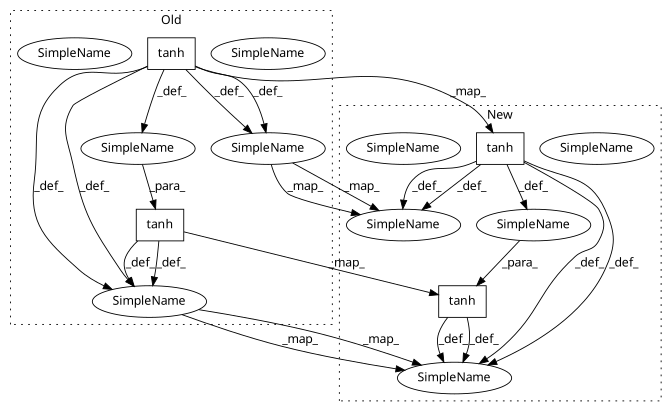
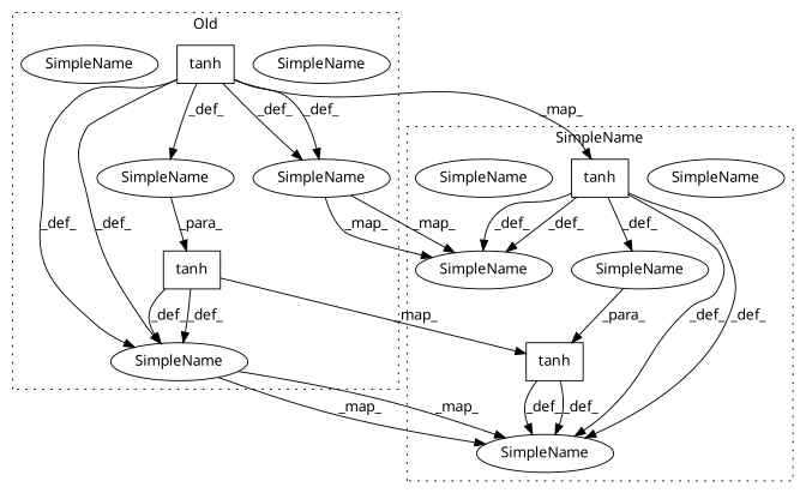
  digraph {
    fontname="Noto Sans"
    node [a=42 l="5,1" s=5186 shape=ellipse fontname="Noto Sans"]
    edge [fontname="Noto Sans"]
    n1 [a=32 label=tanh s="5257,5279" shape=box]
    n2 [l=3 label=SimpleName s=5233]
    n3 [l=3 label=SimpleName s=5233]
    n4 [label=SimpleName l="" s=""]
    n5 [a=32 label=tanh s="5209,5226" shape=box]
    n6 [l=2 label=SimpleName]
    n7 [l=2 label=SimpleName]
    n8 [a=32 label=tanh s="5266,5288" shape=box]
    n9 [l=3 label=SimpleName s=5242]
    n10 [l=3 label=SimpleName s=5242]
    n11 [label=SimpleName l="" s=""]
    n12 [a=32 label=tanh s="5209,5226" shape=box]
    n13 [l=2 label=SimpleName]
    n14 [l=2 label=SimpleName]
    subgraph cluster_1 {
      label=Old
      style=dotted
      n1
      n2
      n3
      n4
      n5
      n6
      n7
    }
    subgraph cluster_2 {
-     label=New
+     label=SimpleName
      style=dotted
      n8
      n9
      n10
      n11
      n12
      n13
      n14
    }
    n1 -> n3 [label=_def_]
    n1 -> n3 [label=_def_]
    n1 -> n8 [label=_map_]
    n3 -> n10 [label=_map_]
    n3 -> n10 [label=_map_]
    n4 -> n1 [label=_para_]
    n5 -> n3 [label=_def_]
    n5 -> n3 [label=_def_]
    n5 -> n4 [label=_def_]
    n5 -> n7 [label=_def_]
    n5 -> n7 [label=_def_]
    n5 -> n12 [label=_map_]
    n7 -> n14 [label=_map_]
    n7 -> n14 [label=_map_]
    n8 -> n10 [label=_def_]
    n8 -> n10 [label=_def_]
    n11 -> n8 [label=_para_]
    n12 -> n10 [label=_def_]
    n12 -> n10 [label=_def_]
    n12 -> n11 [label=_def_]
    n12 -> n14 [label=_def_]
    n12 -> n14 [label=_def_]
  }
